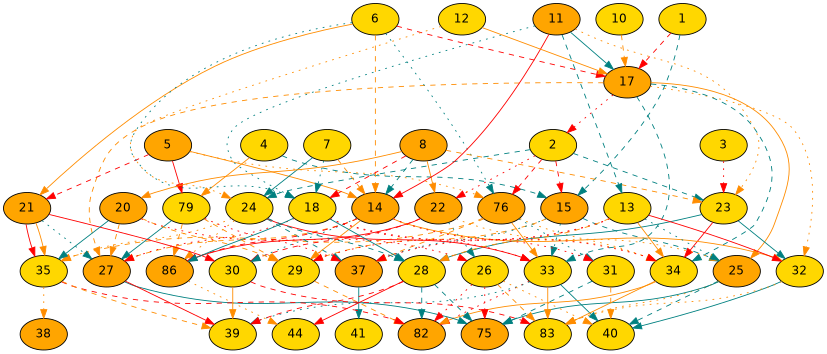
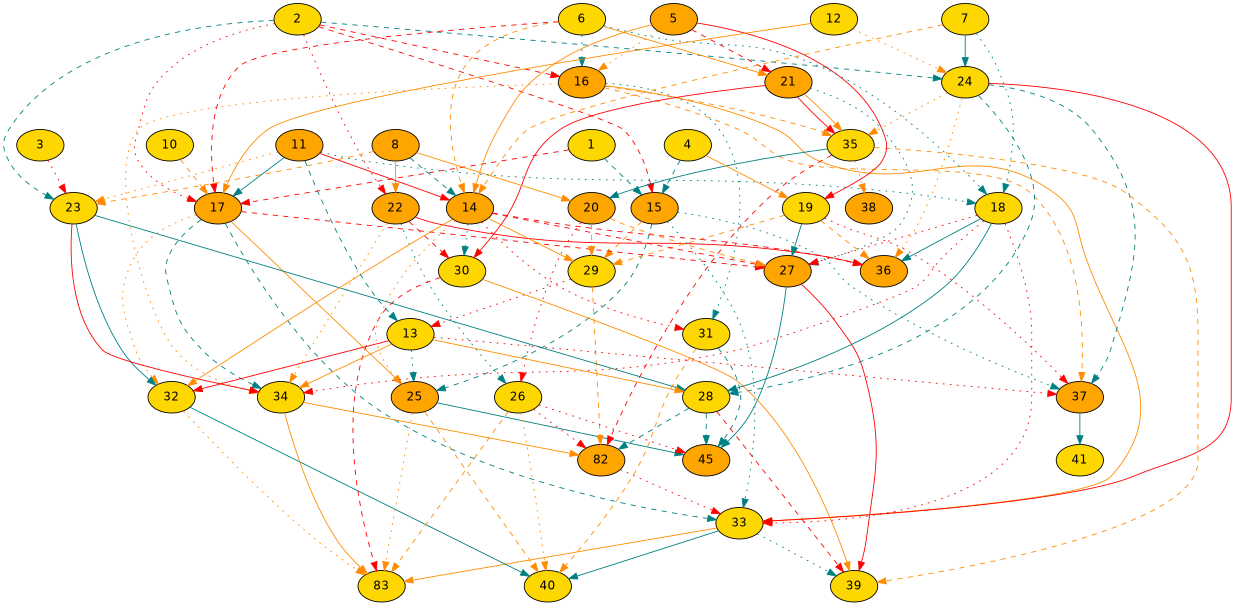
  digraph {
    fontname="DejaVu Sans"
    node [alpha=0.06 fillcolor=gold fontname="DejaVu Sans" style=filled]
    edge [color=darkorange fontname="DejaVu Sans" style=dashed]
    1 [alpha=0.11 expect_size=40530944]
    15 [alpha=0.03 expect_size=26776576 fillcolor=orange]
    17 [expect_size=44649472 fillcolor=orange]
    25 [alpha=0.18 expect_size=29529088 fillcolor=orange]
    29 [alpha=0.11 expect_size=30531584]
    37 [alpha=0.13 expect_size=21449728 fillcolor=orange]
    33 [alpha=0.07 expect_size=14936064]
    32 [alpha=0.19 expect_size=46074880]
    34 [alpha=0.02 expect_size=25743360]
    27 [alpha=0.02 expect_size=52129792 fillcolor=orange]
    40 [alpha=0.01 expect_size=29879296]
    n12 [alpha=0.17 expect_size=11495424 label=83]
-   45 [alpha=0.09 expect_size=31491072 fillcolor=orange label=75]
+   45 [alpha=0.09 expect_size=31491072 fillcolor=orange]
    n14 [alpha=0.02 expect_size=14121984 fillcolor=orange label=82]
    41 [alpha=0.13 expect_size=46832640]
    39 [alpha=0.20 expect_size=50473984]
    2 [alpha=0.01 expect_size=38551552]
-   16 [expect_size=30977024 fillcolor=orange label=76]
+   16 [expect_size=30977024 fillcolor=orange]
    22 [alpha=0.07 expect_size=47443968 fillcolor=orange]
    23 [alpha=0.05 expect_size=16318464]
    24 [expect_size=45115392]
    31 [expect_size=26539008]
    35 [expect_size=39667712]
    30 [alpha=0.07 expect_size=17392640]
-   36 [alpha=0.01 expect_size=34799616 fillcolor=orange label=86]
+   36 [alpha=0.01 expect_size=34799616 fillcolor=orange]
    26 [alpha=0.14 expect_size=37740544]
    28 [alpha=0.10 expect_size=17971200]
    38 [alpha=0.19 expect_size=26040320 fillcolor=orange]
-   44 [alpha=0.08 expect_size=27342848]
    3 [alpha=0.12 expect_size=50676736]
    4 [alpha=0.02 expect_size=13598720]
-   19 [alpha=0.14 expect_size=39998464 label=79]
+   19 [alpha=0.14 expect_size=39998464]
    5 [alpha=0.02 expect_size=30520320 fillcolor=orange]
    14 [alpha=0.13 expect_size=22255616 fillcolor=orange]
    21 [alpha=0.08 expect_size=28924928 fillcolor=orange]
    6 [expect_size=15552512]
    18 [alpha=0.05 expect_size=38796288]
    7 [alpha=0.18 expect_size=31665152]
    8 [alpha=0.01 expect_size=7143424 fillcolor=orange]
    20 [alpha=0.04 expect_size=7322624 fillcolor=orange]
    10 [alpha=0.09 expect_size=40632320]
    11 [alpha=0.08 expect_size=12401664 fillcolor=orange]
    13 [alpha=0.12 expect_size=40816640]
    12 [alpha=0.07 expect_size=37806080]
    1 -> 15 [color=teal]
    1 -> 17 [color=red]
    15 -> 25 [color=teal]
    15 -> 29
    15 -> 37 [color=teal style=dotted]
    15 -> 33 [color=teal style=dotted]
    17 -> 25 [style=solid]
    17 -> 33 [color=teal]
    17 -> 32 [style=dotted]
    17 -> 34 [color=teal]
-   17 -> 27
-   25 -> 40 [color=teal]
+   17 -> 27 [color=red]
+   25 -> 40
    25 -> n12 [style=dotted]
    25 -> 45 [color=teal style=solid]
    29 -> n14
    37 -> 41 [color=teal style=solid]
    33 -> 40 [color=teal style=solid]
    33 -> n12 [style=solid]
-   33 -> n14 [color=red style=dotted]
+   n14 -> 33 [color=red style=dotted]
    33 -> 39 [color=teal style=dotted]
    32 -> 40 [color=teal style=solid]
    32 -> n12 [style=dotted]
    34 -> n12 [style=solid]
    34 -> n14 [style=solid]
    27 -> 45 [color=teal style=solid]
    27 -> 39 [color=red style=solid]
    2 -> 15 [color=red]
-   17 -> 2 [color=red style=dotted]
+   2 -> 17 [color=red style=dotted]
    2 -> 16 [color=red]
    2 -> 22 [color=red style=dotted]
    2 -> 23 [color=teal]
    2 -> 24 [color=teal]
    16 -> 37
    16 -> 33 [style=solid]
    16 -> 34 [style=dotted]
    16 -> 31 [color=teal style=dotted]
    16 -> 35
    22 -> 34 [style=dotted]
    22 -> 30 [color=red]
    22 -> 36 [color=red style=solid]
    22 -> 26 [color=teal style=dotted]
    23 -> 32 [color=teal style=solid]
    23 -> 34 [color=red style=solid]
    23 -> 28 [color=teal style=solid]
    24 -> 37 [color=teal]
    24 -> 33 [color=red style=solid]
    24 -> 35 [style=dotted]
    24 -> 36 [style=dotted]
    24 -> 28 [color=teal]
    31 -> 40
    31 -> 45 [color=teal]
    35 -> n14 [color=red]
    35 -> 39
    35 -> 38 [style=dotted]
    30 -> n12 [color=red]
    30 -> 39 [style=solid]
-   36 -> 44 [style=dotted]
    26 -> 40 [style=dotted]
    26 -> n12
    26 -> 45 [color=red style=dotted]
    26 -> n14 [color=red style=dotted]
    28 -> 45 [color=teal]
    28 -> n14 [color=teal]
    28 -> 39 [color=red]
-   28 -> 44 [color=red style=solid]
    3 -> 23 [color=red style=dotted]
    4 -> 15 [color=teal]
    4 -> 19 [style=solid]
    19 -> 29
    19 -> 37 [color=red style=dotted]
    19 -> 27 [color=teal style=solid]
    19 -> 36
    5 -> 16 [style=dotted]
    5 -> 19 [color=red style=solid]
    5 -> 14 [style=solid]
    5 -> 21 [color=red]
    14 -> 25 [style=dotted]
    14 -> 29 [style=solid]
    14 -> 32 [style=solid]
-   14 -> 27
+   14 -> 27 [color=red]
    14 -> 31 [color=red style=dotted]
    14 -> 30 [color=teal style=dotted]
    14 -> 36 [color=red]
    21 -> 27 [color=teal style=dotted]
    21 -> 35 [color=red style=solid]
    21 -> 35 [style=solid]
    21 -> 30 [color=red style=solid]
    6 -> 17 [color=red]
    6 -> 16 [color=teal style=dotted]
    6 -> 14
    6 -> 21 [style=solid]
    6 -> 18 [color=teal style=dotted]
    18 -> 33 [color=red style=dotted]
    18 -> 34 [color=red style=dotted]
    18 -> 27 [color=red style=dotted]
    18 -> 36 [color=teal style=solid]
    18 -> 28 [color=teal style=solid]
    7 -> 24 [color=teal style=solid]
    7 -> 14
    7 -> 18 [color=teal style=dotted]
    8 -> 22 [style=solid]
    8 -> 23
    8 -> 14 [color=teal]
-   8 -> 18 [color=red]
    8 -> 20 [style=solid]
    20 -> 29
    20 -> 27
-   20 -> 35 [color=teal style=solid]
+   35 -> 20 [color=teal style=solid]
    20 -> 26 [color=red style=dotted]
    10 -> 17
    11 -> 17 [color=teal style=solid]
    11 -> 23 [style=dotted]
    11 -> 14 [color=red style=solid]
    11 -> 18 [color=teal style=dotted]
    11 -> 13 [color=teal]
    13 -> 25 [color=teal style=dotted]
-   13 -> 29 [color=red style=dotted]
+   29 -> 13 [color=red style=dotted]
    13 -> 37 [color=red style=dotted]
    13 -> 32 [color=red style=solid]
    13 -> 34 [style=solid]
-   13 -> 28
+   13 -> 28 [style=solid]
    12 -> 17 [style=solid]
    12 -> 24 [style=dotted]
  }
